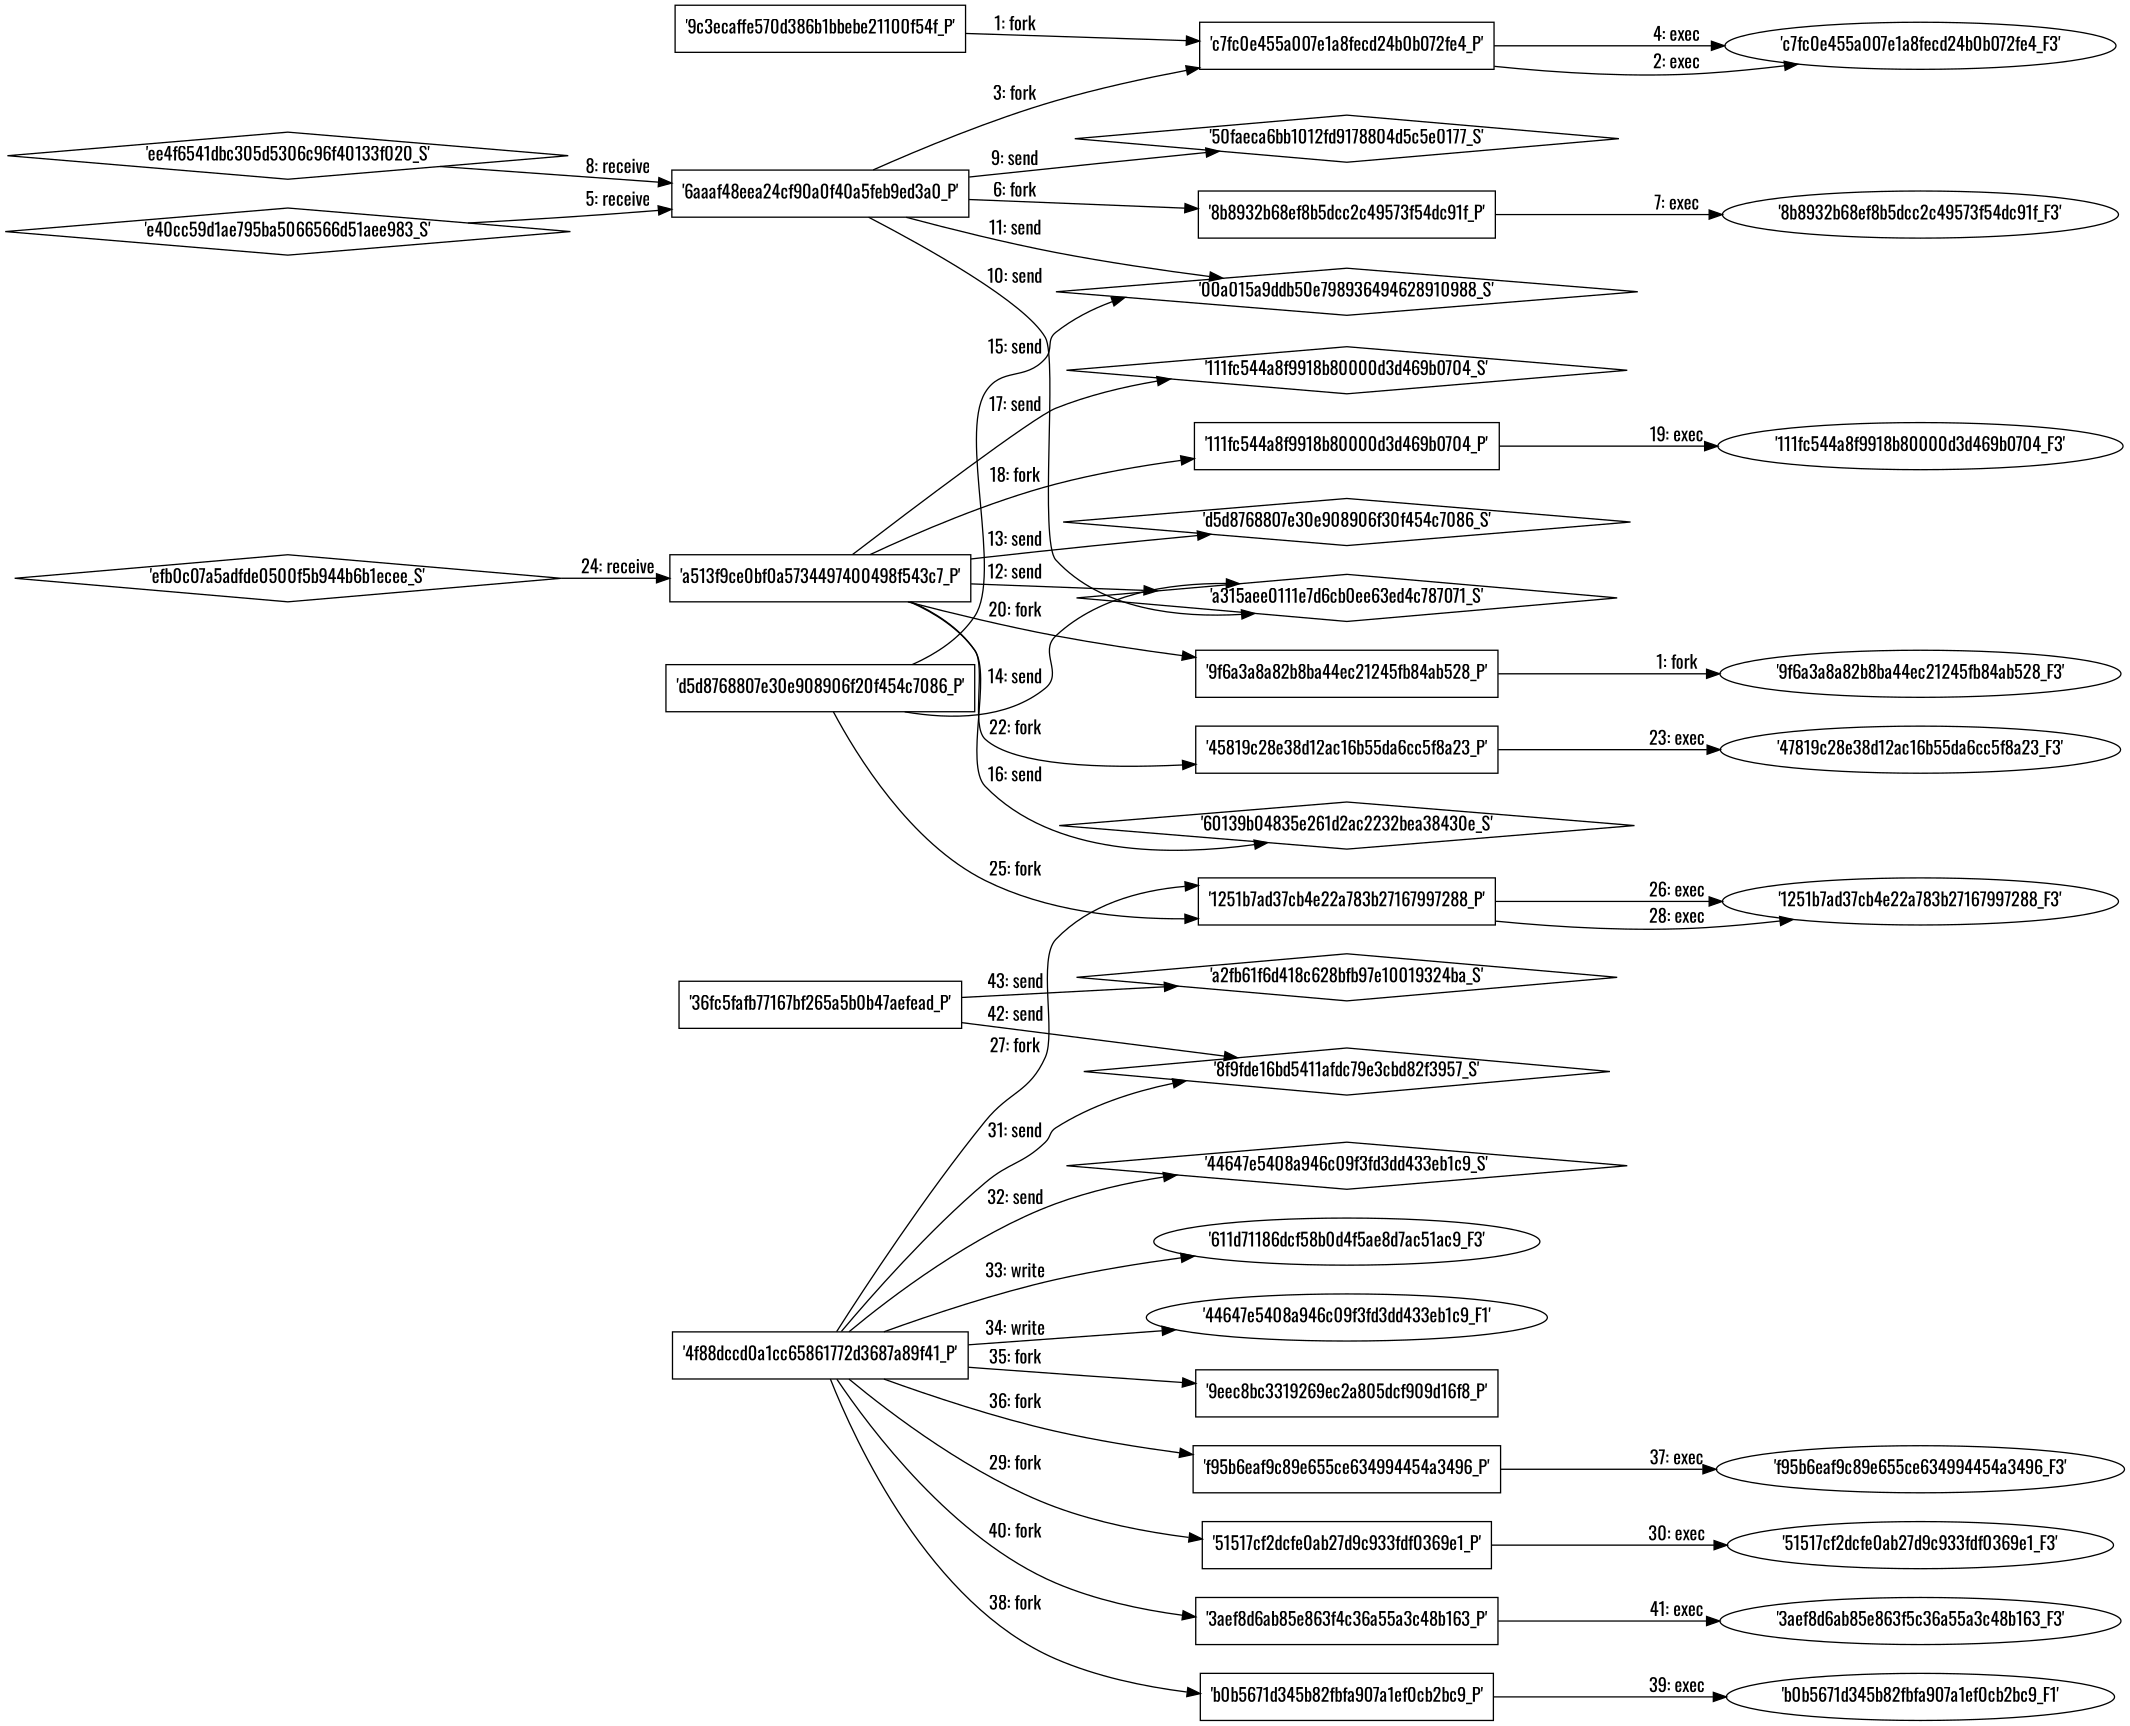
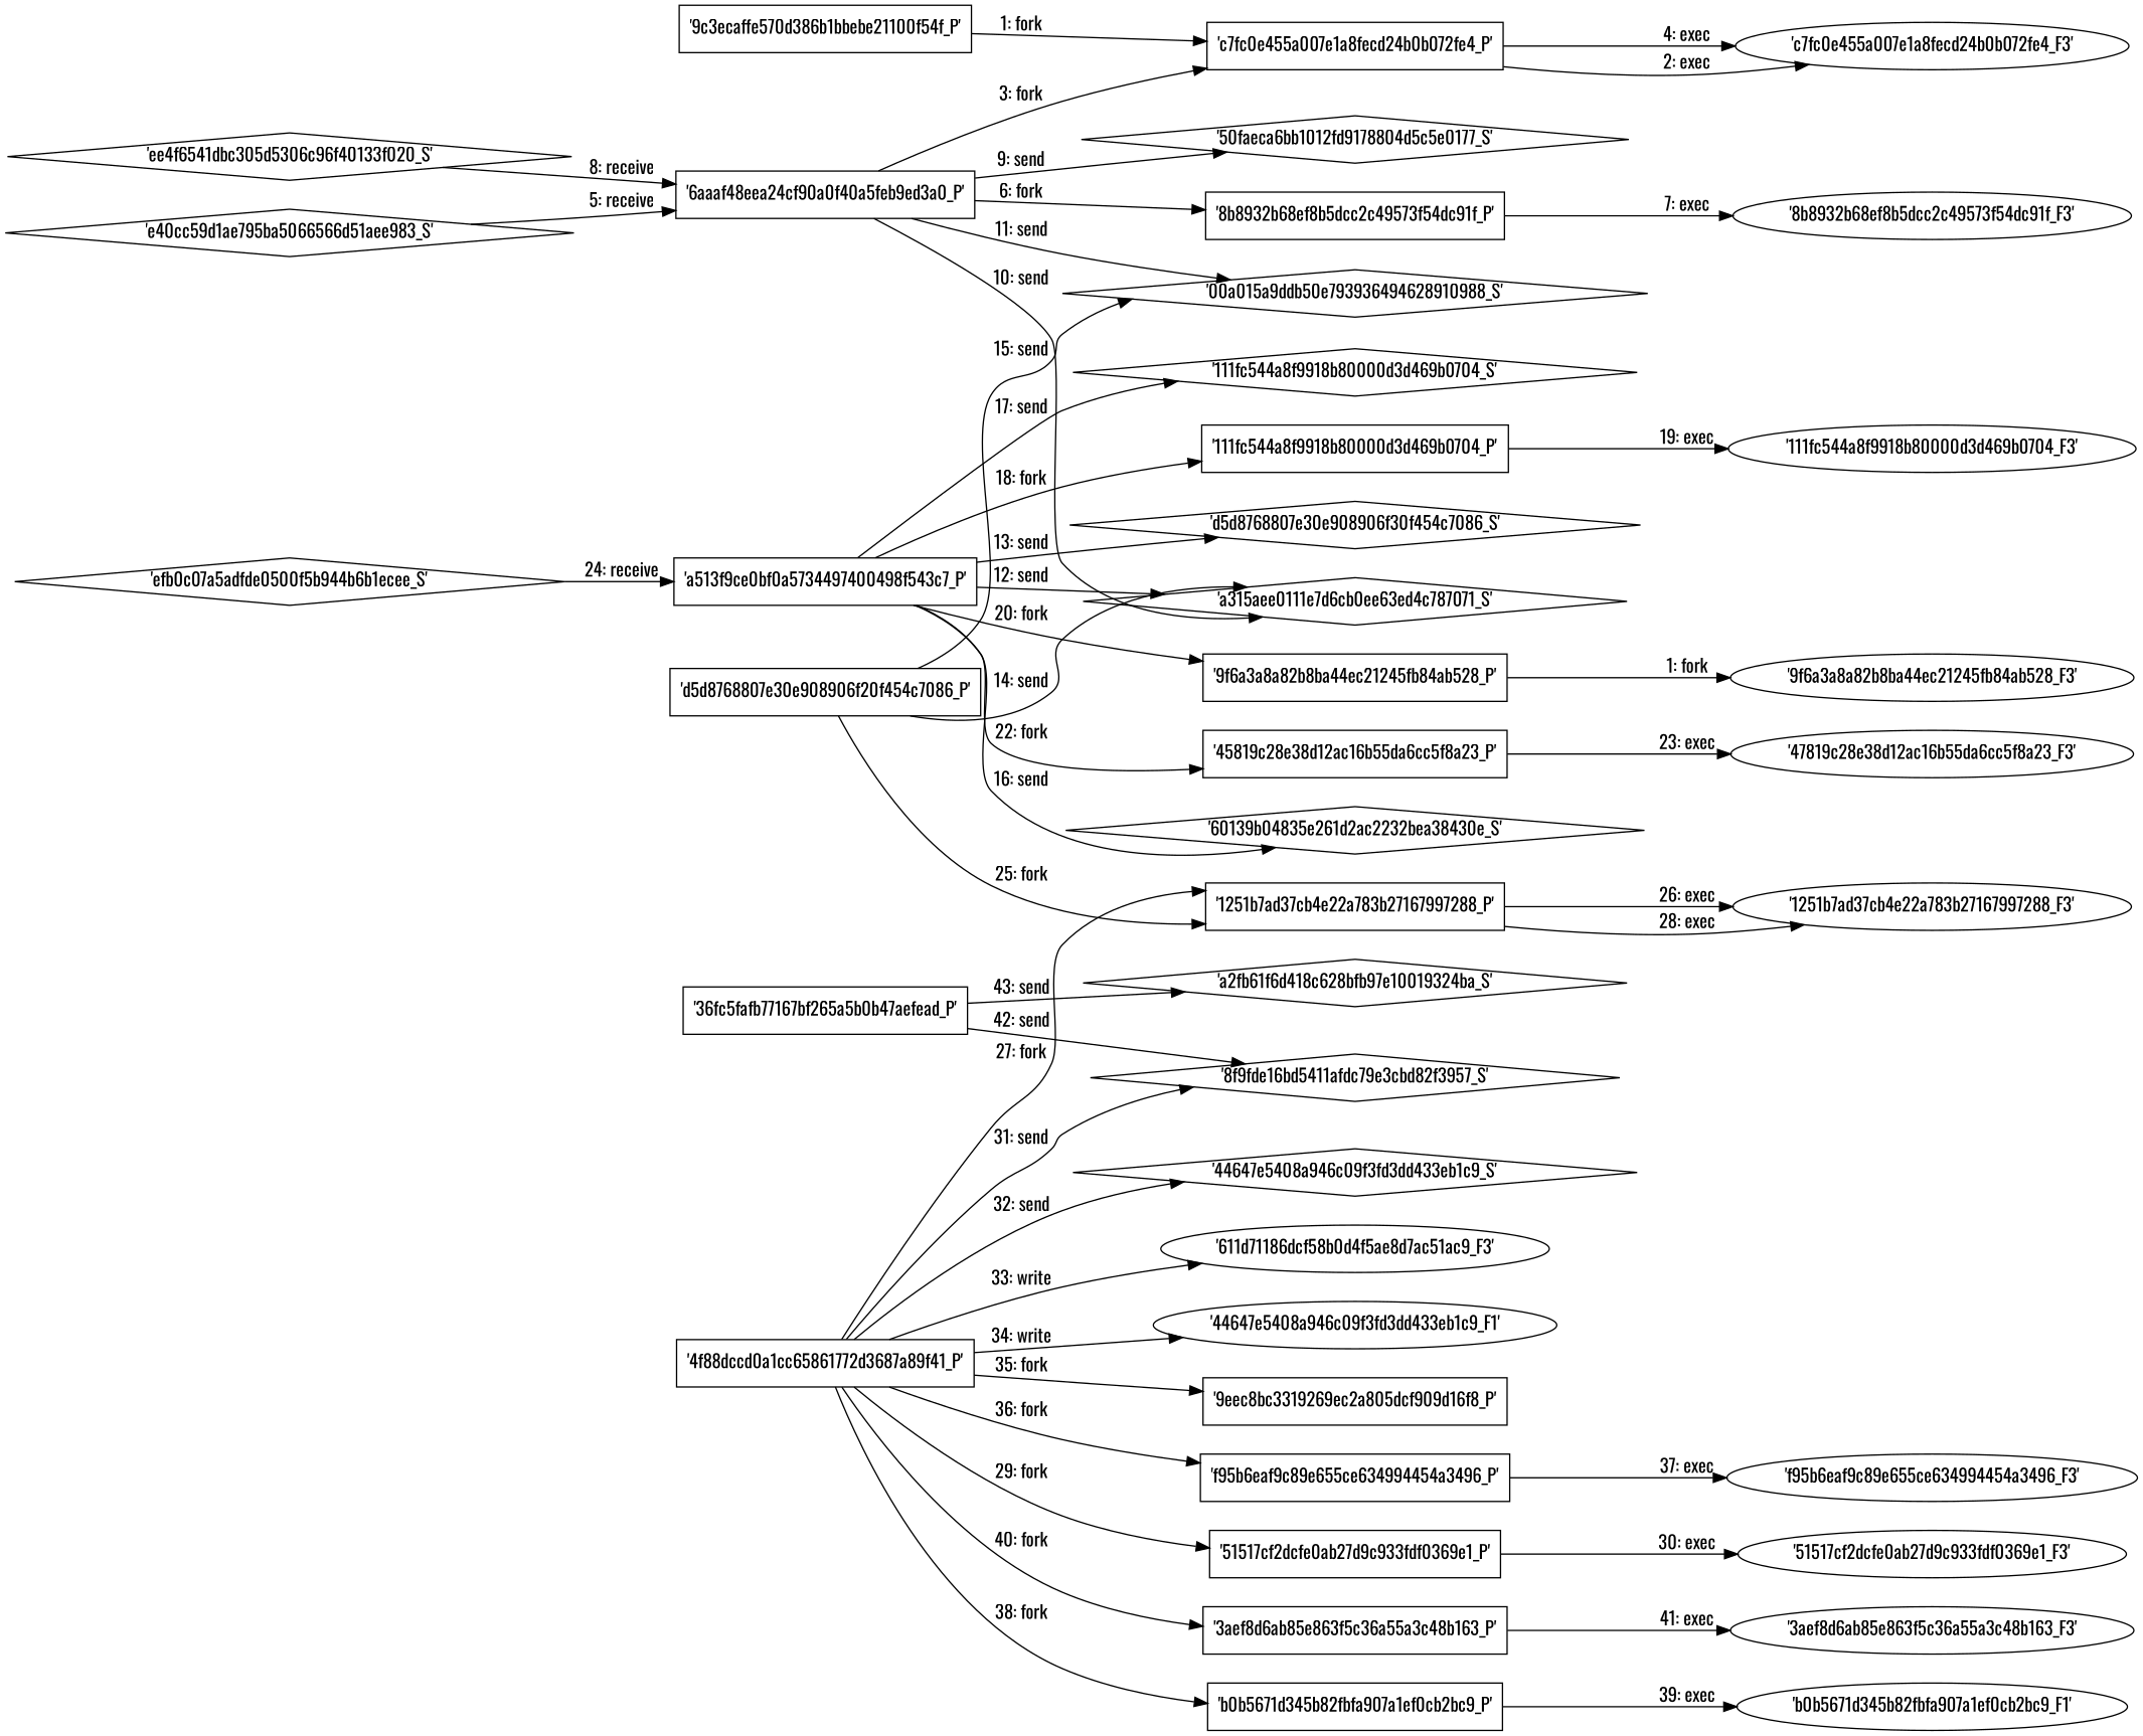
  digraph {
    engine=neato
    fixedsize=false
    fontname=Oswald
    fontsize=10
    nodesep=0.3
    rankdir=LR
    ranksep=0
    splines=true
    node [fontname=Oswald node_type=Process shape=box]
    edge [fontname=Oswald]
    "'9c3ecaffe570d386b1bbebe21100f54f_P'"
    "'c7fc0e455a007e1a8fecd24b0b072fe4_P'"
    "'c7fc0e455a007e1a8fecd24b0b072fe4_F3'" [node_type=File shape=ellipse]
    "'6aaaf48eea24cf90a0f40a5feb9ed3a0_P'"
    "'8b8932b68ef8b5dcc2c49573f54dc91f_P'"
    "'50faeca6bb1012fd9178804d5c5e0177_S'" [node_type=Socket shape=diamond]
    "'a315aee0111e7d6cb0ee63ed4c787071_S'" [node_type=Socket shape=diamond]
-   "'00a015a9ddb50e798936494628910988_S'" [node_type=Socket shape=diamond]
+   "'00a015a9ddb50e798936494628910988_S'" [node_type=Socket shape=diamond label="'00a015a9ddb50e793936494628910988_S'"]
    "'8b8932b68ef8b5dcc2c49573f54dc91f_F3'" [node_type=File shape=ellipse]
    "'e40cc59d1ae795ba5066566d51aee983_S'" [node_type=Socket shape=diamond]
    "'ee4f6541dbc305d5306c96f40133f020_S'" [node_type=Socket shape=diamond]
    "'a513f9ce0bf0a5734497400498f543c7_P'"
    n13 [label="'d5d8768807e30e908906f30f454c7086_S'" node_type=Socket shape=diamond]
    "'60139b04835e261d2ac2232bea38430e_S'" [node_type=Socket shape=diamond]
    "'111fc544a8f9918b80000d3d469b0704_S'" [node_type=Socket shape=diamond]
    "'111fc544a8f9918b80000d3d469b0704_P'"
    "'9f6a3a8a82b8ba44ec21245fb84ab528_P'"
    "'45819c28e38d12ac16b55da6cc5f8a23_P'"
    "'111fc544a8f9918b80000d3d469b0704_F3'" [node_type=File shape=ellipse]
    "'9f6a3a8a82b8ba44ec21245fb84ab528_F3'" [node_type=File shape=ellipse]
    n21 [label="'47819c28e38d12ac16b55da6cc5f8a23_F3'" node_type=File shape=ellipse]
    "'d5d8768807e30e908906f20f454c7086_P'"
    "'1251b7ad37cb4e22a783b27167997288_P'"
    "'1251b7ad37cb4e22a783b27167997288_F3'" [node_type=File shape=ellipse]
    "'efb0c07a5adfde0500f5b944b6b1ecee_S'" [node_type=Socket shape=diamond]
    "'4f88dccd0a1cc65861772d3687a89f41_P'"
    "'51517cf2dcfe0ab27d9c933fdf0369e1_P'"
    "'8f9fde16bd5411afdc79e3cbd82f3957_S'" [node_type=Socket shape=diamond]
    "'44647e5408a946c09f3fd3dd433eb1c9_S'" [node_type=Socket shape=diamond]
    "'611d71186dcf58b0d4f5ae8d7ac51ac9_F3'" [node_type=file shape=ellipse]
    "'44647e5408a946c09f3fd3dd433eb1c9_F1'" [node_type=file shape=ellipse]
    "'9eec8bc3319269ec2a805dcf909d16f8_P'"
    "'f95b6eaf9c89e655ce634994454a3496_P'"
    "'b0b5671d345b82fbfa907a1ef0cb2bc9_P'"
-   "'3aef8d6ab85e863f5c36a55a3c48b163_P'" [label="'3aef8d6ab85e863f4c36a55a3c48b163_P'"]
+   "'3aef8d6ab85e863f5c36a55a3c48b163_P'"
    "'51517cf2dcfe0ab27d9c933fdf0369e1_F3'" [node_type=File shape=ellipse]
    "'f95b6eaf9c89e655ce634994454a3496_F3'" [node_type=File shape=ellipse]
    "'b0b5671d345b82fbfa907a1ef0cb2bc9_F1'" [node_type=File shape=ellipse]
    "'3aef8d6ab85e863f5c36a55a3c48b163_F3'" [node_type=File shape=ellipse]
    "'36fc5fafb77167bf265a5b0b47aefead_P'"
    "'a2fb61f6d418c628bfb97e10019324ba_S'" [node_type=Socket shape=diamond]
    "'9c3ecaffe570d386b1bbebe21100f54f_P'" -> "'c7fc0e455a007e1a8fecd24b0b072fe4_P'" [label="1: fork"]
    "'c7fc0e455a007e1a8fecd24b0b072fe4_P'" -> "'c7fc0e455a007e1a8fecd24b0b072fe4_F3'" [label="2: exec"]
    "'c7fc0e455a007e1a8fecd24b0b072fe4_P'" -> "'c7fc0e455a007e1a8fecd24b0b072fe4_F3'" [label="4: exec"]
    "'6aaaf48eea24cf90a0f40a5feb9ed3a0_P'" -> "'c7fc0e455a007e1a8fecd24b0b072fe4_P'" [label="3: fork"]
    "'6aaaf48eea24cf90a0f40a5feb9ed3a0_P'" -> "'8b8932b68ef8b5dcc2c49573f54dc91f_P'" [label="6: fork"]
    "'6aaaf48eea24cf90a0f40a5feb9ed3a0_P'" -> "'50faeca6bb1012fd9178804d5c5e0177_S'" [label="9: send"]
    "'6aaaf48eea24cf90a0f40a5feb9ed3a0_P'" -> "'a315aee0111e7d6cb0ee63ed4c787071_S'" [label="10: send"]
    "'6aaaf48eea24cf90a0f40a5feb9ed3a0_P'" -> "'00a015a9ddb50e798936494628910988_S'" [label="11: send"]
    "'8b8932b68ef8b5dcc2c49573f54dc91f_P'" -> "'8b8932b68ef8b5dcc2c49573f54dc91f_F3'" [label="7: exec"]
    "'e40cc59d1ae795ba5066566d51aee983_S'" -> "'6aaaf48eea24cf90a0f40a5feb9ed3a0_P'" [label="5: receive"]
    "'ee4f6541dbc305d5306c96f40133f020_S'" -> "'6aaaf48eea24cf90a0f40a5feb9ed3a0_P'" [label="8: receive"]
    "'a513f9ce0bf0a5734497400498f543c7_P'" -> "'a315aee0111e7d6cb0ee63ed4c787071_S'" [label="12: send"]
    "'a513f9ce0bf0a5734497400498f543c7_P'" -> n13 [label="13: send"]
    "'a513f9ce0bf0a5734497400498f543c7_P'" -> "'60139b04835e261d2ac2232bea38430e_S'" [label="16: send"]
    "'a513f9ce0bf0a5734497400498f543c7_P'" -> "'111fc544a8f9918b80000d3d469b0704_S'" [label="17: send"]
    "'a513f9ce0bf0a5734497400498f543c7_P'" -> "'111fc544a8f9918b80000d3d469b0704_P'" [label="18: fork"]
    "'a513f9ce0bf0a5734497400498f543c7_P'" -> "'9f6a3a8a82b8ba44ec21245fb84ab528_P'" [label="20: fork"]
    "'a513f9ce0bf0a5734497400498f543c7_P'" -> "'45819c28e38d12ac16b55da6cc5f8a23_P'" [label="22: fork"]
    "'111fc544a8f9918b80000d3d469b0704_P'" -> "'111fc544a8f9918b80000d3d469b0704_F3'" [label="19: exec"]
    "'9f6a3a8a82b8ba44ec21245fb84ab528_P'" -> "'9f6a3a8a82b8ba44ec21245fb84ab528_F3'" [label="1: fork"]
    "'45819c28e38d12ac16b55da6cc5f8a23_P'" -> n21 [label="23: exec"]
    "'d5d8768807e30e908906f20f454c7086_P'" -> "'a315aee0111e7d6cb0ee63ed4c787071_S'" [label="14: send"]
    "'d5d8768807e30e908906f20f454c7086_P'" -> "'00a015a9ddb50e798936494628910988_S'" [label="15: send"]
    "'d5d8768807e30e908906f20f454c7086_P'" -> "'1251b7ad37cb4e22a783b27167997288_P'" [label="25: fork"]
    "'1251b7ad37cb4e22a783b27167997288_P'" -> "'1251b7ad37cb4e22a783b27167997288_F3'" [label="26: exec"]
    "'1251b7ad37cb4e22a783b27167997288_P'" -> "'1251b7ad37cb4e22a783b27167997288_F3'" [label="28: exec"]
    "'efb0c07a5adfde0500f5b944b6b1ecee_S'" -> "'a513f9ce0bf0a5734497400498f543c7_P'" [label="24: receive"]
    "'4f88dccd0a1cc65861772d3687a89f41_P'" -> "'1251b7ad37cb4e22a783b27167997288_P'" [label="27: fork"]
    "'4f88dccd0a1cc65861772d3687a89f41_P'" -> "'51517cf2dcfe0ab27d9c933fdf0369e1_P'" [label="29: fork"]
    "'4f88dccd0a1cc65861772d3687a89f41_P'" -> "'8f9fde16bd5411afdc79e3cbd82f3957_S'" [label="31: send"]
    "'4f88dccd0a1cc65861772d3687a89f41_P'" -> "'44647e5408a946c09f3fd3dd433eb1c9_S'" [label="32: send"]
    "'4f88dccd0a1cc65861772d3687a89f41_P'" -> "'611d71186dcf58b0d4f5ae8d7ac51ac9_F3'" [label="33: write"]
    "'4f88dccd0a1cc65861772d3687a89f41_P'" -> "'44647e5408a946c09f3fd3dd433eb1c9_F1'" [label="34: write"]
    "'4f88dccd0a1cc65861772d3687a89f41_P'" -> "'9eec8bc3319269ec2a805dcf909d16f8_P'" [label="35: fork"]
    "'4f88dccd0a1cc65861772d3687a89f41_P'" -> "'f95b6eaf9c89e655ce634994454a3496_P'" [label="36: fork"]
    "'4f88dccd0a1cc65861772d3687a89f41_P'" -> "'b0b5671d345b82fbfa907a1ef0cb2bc9_P'" [label="38: fork"]
    "'4f88dccd0a1cc65861772d3687a89f41_P'" -> "'3aef8d6ab85e863f5c36a55a3c48b163_P'" [label="40: fork"]
    "'51517cf2dcfe0ab27d9c933fdf0369e1_P'" -> "'51517cf2dcfe0ab27d9c933fdf0369e1_F3'" [label="30: exec"]
    "'f95b6eaf9c89e655ce634994454a3496_P'" -> "'f95b6eaf9c89e655ce634994454a3496_F3'" [label="37: exec"]
    "'b0b5671d345b82fbfa907a1ef0cb2bc9_P'" -> "'b0b5671d345b82fbfa907a1ef0cb2bc9_F1'" [label="39: exec"]
    "'3aef8d6ab85e863f5c36a55a3c48b163_P'" -> "'3aef8d6ab85e863f5c36a55a3c48b163_F3'" [label="41: exec"]
    "'36fc5fafb77167bf265a5b0b47aefead_P'" -> "'8f9fde16bd5411afdc79e3cbd82f3957_S'" [label="42: send"]
    "'36fc5fafb77167bf265a5b0b47aefead_P'" -> "'a2fb61f6d418c628bfb97e10019324ba_S'" [label="43: send"]
  }
